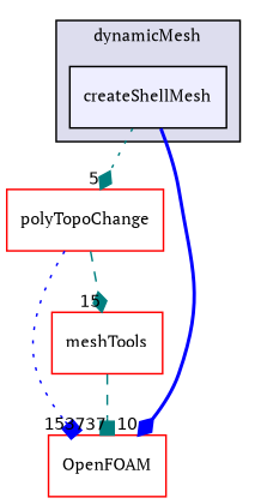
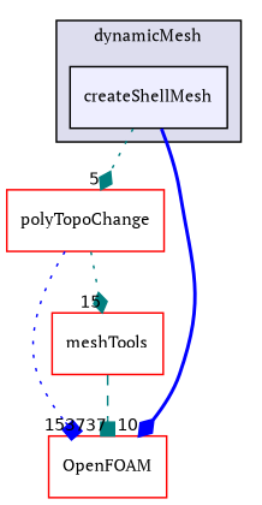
  digraph {
    compound=true
    fontname="PT Serif"
    node [fontname="PT Serif" fontsize=10 shape=box color=red]
    edge [arrowhead=diamond color=teal fontname="PT Serif" labeldistance=1.5 labelfontname=Helvetica labelfontsize=10 style=dotted]
    n1 [fillcolor="#eeeeff" label=createShellMesh pencolor=black style=filled color=""]
    n2 [label=polyTopoChange]
    n3 [label=OpenFOAM]
    n4 [label=meshTools]
    subgraph cluster_1 {
      bgcolor="#ddddee"
      fontsize=10
      label=dynamicMesh
      pencolor=black
      n1
    }
    n1 -> n2 [headlabel=5]
    n1 -> n3 [color=blue headlabel=10 style=bold]
    n2 -> n3 [arrowhead=box color=blue headlabel=153]
-   n2 -> n4 [headlabel=15 style=dashed]
+   n2 -> n4 [headlabel=15]
    n4 -> n3 [arrowhead=box headlabel=737 style=dashed]
  }
